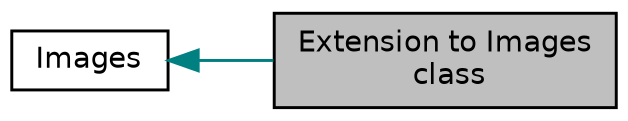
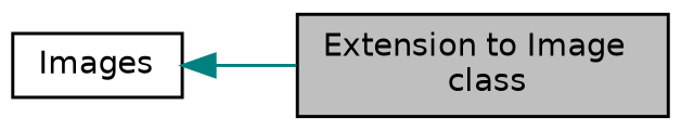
  digraph {
    rankdir=LR
    node [color=black fontname=Helvetica fontsize=10 shape=record style=filled]
-   n1 [fillcolor=grey75 fontcolor=black height=0.2 label="Extension to Images\l class" width=0.4]
+   n1 [fillcolor=grey75 fontcolor=black height=0.2 label="Extension to Image\l class" width=0.4]
    n2 [fillcolor=white height=0.2 label=Images width=0.4]
    n2 -> n1 [dir=back fontname=Helvetica fontsize=10 labelfontname=Helvetica labelfontsize=10 shape=plaintext style=solid color=teal]
  }
